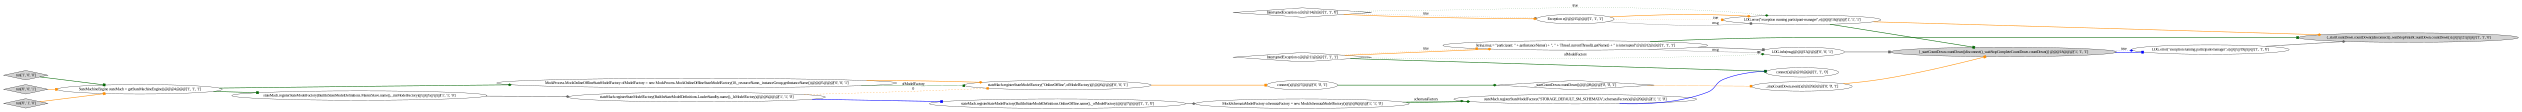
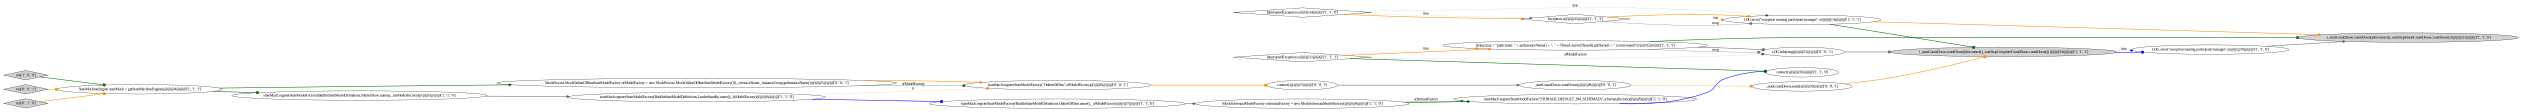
  digraph {
    fontname="Liberation Serif"
    rankdir=LR
    node [fillcolor=white fontname="Liberation Serif" shape=ellipse style=filled]
    edge [arrowhead=box color=darkorange fontname="Liberation Serif" style=bold]
    n1 [label="InterruptedException e@@@14@@@['1', '1', '0']" shape=diamond]
    n2 [label="LOG.error(\"exception running participant-manager\",e)@@@16@@@['1', '1', '1']"]
-   n3 [label="Exception e@@@15@@@['1', '1', '1']"]
+   n3 [label="Exception e@@@15@@@['1', '1', '1']" shape=diamond]
    n4 [fillcolor=lightgray label="{_startCountDown.countDown()disconnect()_waitStopCompleteCountDown.countDown()}@@@18@@@['1', '1', '1']"]
    n5 [fillcolor=lightgray label="{_startCountDown.countDown()disconnect()_waitStopFinishCountDown.countDown()}@@@21@@@['1', '1', '0']"]
    n6 [label="stateMach.registerStateModelFactory(\"STORAGE_DEFAULT_SM_SCHEMATA\",schemataFactory)@@@9@@@['1', '1', '0']"]
    n7 [label="connect()@@@10@@@['1', '1', '0']"]
    n8 [label="MockProcess.MockOnlineOfflineStateModelFactory ofModelFactory = new MockProcess.MockOnlineOfflineStateModelFactory(10,_resourceName,_instanceGroup,getInstanceName())@@@5@@@['0', '0', '1']"]
    n9 [label="stateMach.registerStateModelFactory(\"OnlineOffline\",ofModelFactory)@@@6@@@['0', '0', '1']"]
    n10 [label="connect()@@@7@@@['0', '0', '1']"]
    n11 [label="LOG.error(\"exception running participant-manager\",e)@@@19@@@['1', '1', '0']"]
    n12 [label="InterruptedException e@@@11@@@['1', '1', '1']" shape=diamond]
    n13 [label="String msg = \"participant: \" + getInstanceName() + \", \" + Thread.currentThread().getName() + \" is interrupted\"@@@12@@@['1', '1', '1']"]
    n14 [label="LOG.info(msg)@@@13@@@['0', '0', '1']"]
-   n15 [label="_startCountDown.countDown()@@@8@@@['0', '0', '1']" shape=diamond]
+   n15 [label="_startCountDown.countDown()@@@8@@@['0', '0', '1']"]
    n16 [label="_stopCountDown.await()@@@9@@@['0', '0', '1']"]
    n17 [fillcolor=lightgray label="run['1', '0', '0']" shape=diamond]
    n18 [label="StateMachineEngine stateMach = getStateMachineEngine()@@@4@@@['1', '1', '1']"]
    n19 [label="stateMach.registerStateModelFactory(BuiltInStateModelDefinitions.MasterSlave.name(),_msModelFactory)@@@5@@@['1', '1', '0']"]
    n20 [fillcolor=lightgray label="run['0', '0', '1']" shape=diamond]
    n21 [label="stateMach.registerStateModelFactory(BuiltInStateModelDefinitions.LeaderStandby.name(),_lsModelFactory)@@@6@@@['1', '1', '0']"]
    n22 [label="stateMach.registerStateModelFactory(BuiltInStateModelDefinitions.OnlineOffline.name(),_ofModelFactory)@@@7@@@['1', '1', '0']"]
    n23 [label="MockSchemataModelFactory schemataFactory = new MockSchemataModelFactory()@@@8@@@['1', '1', '0']"]
    n24 [fillcolor=lightgray label="run['0', '1', '0']" shape=diamond]
    n1 -> n2 [arrowhead=diamond color=darkgreen label=true style=dotted]
    n1 -> n3 [arrowhead=diamond color=gray40 label=true style=dotted]
    n1 -> n3 [arrowhead=diamond]
    n2 -> n4 [color=darkgreen]
    n2 -> n5 [arrowhead=diamond]
    n3 -> n2 [arrowhead=diamond]
    n3 -> n2 [label=true style=dotted]
    n3 -> n2 [color=gray40 label=msg style=solid]
    n4 -> n11 [color=blue]
    n4 -> n11 [arrowhead=diamond color=blue label=true style=dotted]
    n6 -> n7 [arrowhead=diamond color=blue]
    n8 -> n9 [arrowhead=diamond]
    n8 -> n9 [color=darkgreen label=ofModelFactory style=solid]
    n9 -> n10
-   n10 -> n15 [arrowhead=diamond color=darkgreen]
+   n10 -> n15 [arrowhead=diamond color=gray40]
    n11 -> n5 [arrowhead=diamond color=gray40]
    n12 -> n7 [color=darkgreen]
    n12 -> n13 [arrowhead=diamond]
    n12 -> n13 [label=true style=dotted]
    n12 -> n14 [arrowhead=diamond color=darkgreen label=ofModelFactory style=dotted]
    n13 -> n5 [color=darkgreen]
    n13 -> n14 [color=gray40 label=msg style=solid]
    n13 -> n14 [color=gray40]
    n14 -> n4 [color=gray40]
    n15 -> n16 [style=solid]
    n16 -> n4
    n17 -> n18 [color=darkgreen]
    n18 -> n8 [arrowhead=diamond color=darkgreen]
    n18 -> n19 [color=darkgreen]
    n19 -> n21 [arrowhead=diamond color=gray40]
    n20 -> n18
    n21 -> n9 [label=0 style=dashed]
    n21 -> n22 [color=blue]
    n22 -> n23 [arrowhead=diamond color=gray40]
    n23 -> n6 [arrowhead=diamond color=darkgreen]
    n23 -> n6 [arrowhead=diamond color=darkgreen label=schemataFactory style=solid]
    n24 -> n18
  }
